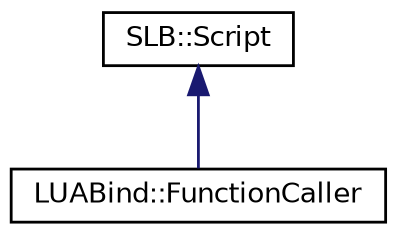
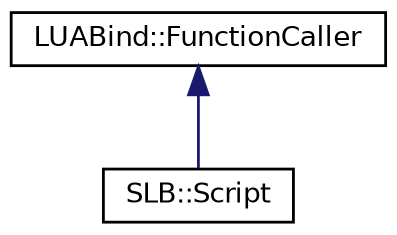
  digraph {
    rankdir=TB
    node [color=black fillcolor=white fontname=Helvetica fontsize=10 shape=record style=filled]
    n1 [height=0.2 label="SLB::Script" width=0.4]
    n2 [height=0.2 label="LUABind::FunctionCaller" width=0.4]
-   n1 -> n2 [color=midnightblue dir=back fontname=Helvetica fontsize=10 labelfontname=Helvetica labelfontsize=10 style=solid]
+   n2 -> n1 [color=midnightblue dir=back fontname=Helvetica fontsize=10 labelfontname=Helvetica labelfontsize=10 style=solid]
  }
